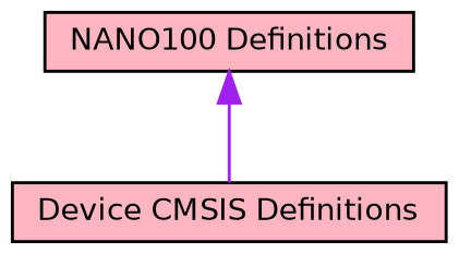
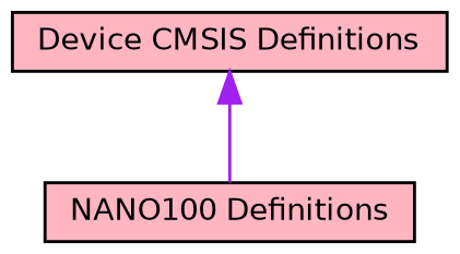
  digraph {
    rankdir=TB
    node [color=black fillcolor=lightpink fontname=Helvetica fontsize=10 shape=box style=filled]
    n1 [height=0.2 label="Device CMSIS Definitions" width=0.4]
    n2 [fontcolor=black height=0.2 label="NANO100 Definitions" width=0.4]
-   n2 -> n1 [dir=back fontname=Helvetica fontsize=10 labelfontname=Helvetica labelfontsize=10 shape=plaintext style=solid color=purple]
+   n1 -> n2 [dir=back fontname=Helvetica fontsize=10 labelfontname=Helvetica labelfontsize=10 shape=plaintext style=solid color=purple]
  }
